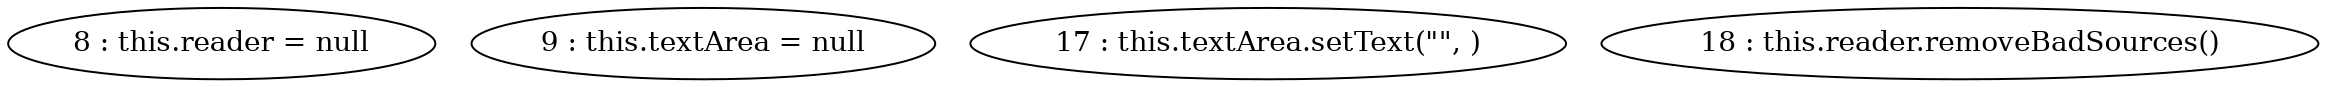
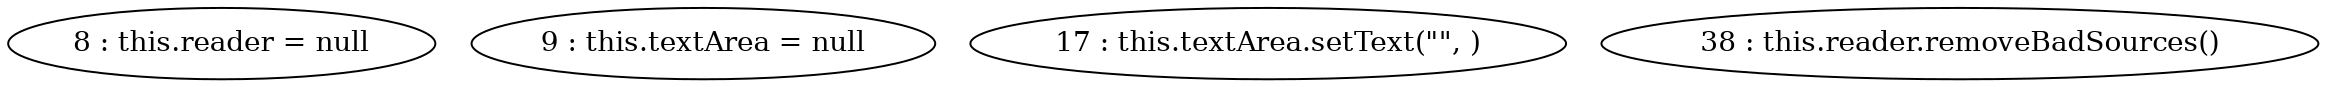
  digraph {
    "8 : this.reader = null"
    "9 : this.textArea = null"
    "17 : this.textArea.setText(\"\", )"
-   "18 : this.reader.removeBadSources()"
+   "18 : this.reader.removeBadSources()" [label="38 : this.reader.removeBadSources()"]
  }
